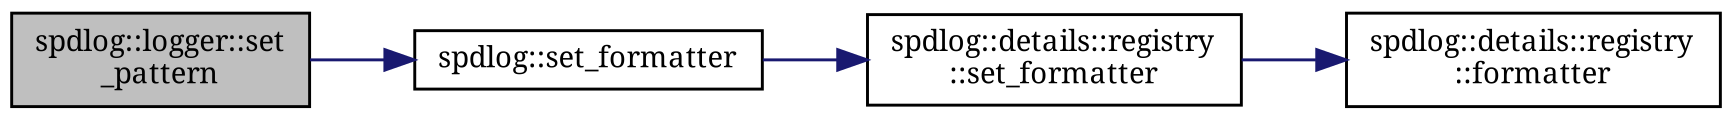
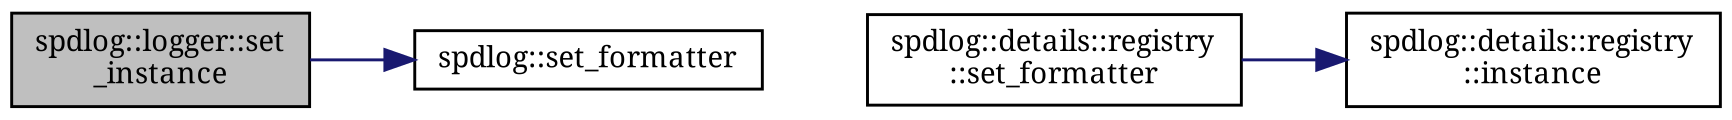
  digraph {
    fontname="Noto Serif"
    rankdir=LR
    node [color=black fillcolor=white fontname="Noto Serif" fontsize=10 shape=record style=filled]
    edge [color=midnightblue fontname="Noto Serif" fontsize=10 labelfontname=Helvetica labelfontsize=10 style=solid]
-   n1 [fillcolor=grey75 fontcolor=black height=0.2 label="spdlog::logger::set\l_pattern" width=0.4]
+   n1 [fillcolor=grey75 fontcolor=black height=0.2 label="spdlog::logger::set\l_instance" width=0.4]
    n2 [height=0.2 label="spdlog::set_formatter" width=0.4]
    n3 [height=0.2 label="spdlog::details::registry\l::set_formatter" width=0.4]
-   n4 [height=0.2 label="spdlog::details::registry\l::formatter" width=0.4]
+   n4 [height=0.2 label="spdlog::details::registry\l::instance" width=0.4]
    n1 -> n2
-   n2 -> n3
    n3 -> n4
  }
